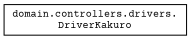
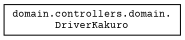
  digraph {
    rankdir=LR
    fontname="Courier Prime"
-   n1 [color=black fillcolor=white fontname="Courier Prime" fontsize=10 height=0.2 label="domain.controllers.drivers.\lDriverKakuro" shape=record style=filled width=0.4]
+   n1 [color=black fillcolor=white fontname="Courier Prime" fontsize=10 height=0.2 label="domain.controllers.domain.\lDriverKakuro" shape=record style=filled width=0.4]
  }
